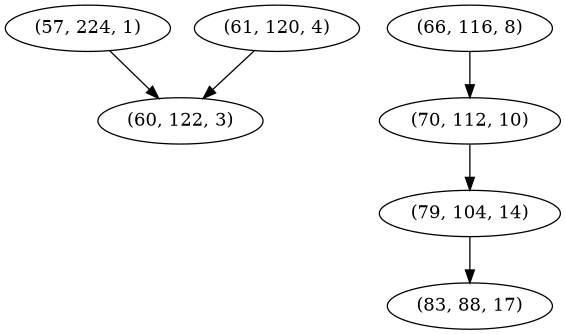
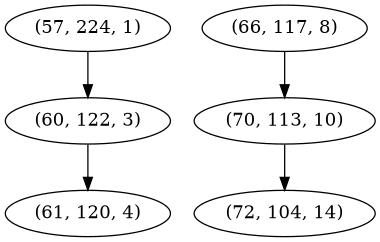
  digraph {
    n1 [label="(57, 224, 1)"]
    "(60, 122, 3)"
    "(61, 120, 4)"
-   "(66, 116, 8)"
-   "(70, 112, 10)"
-   "(79, 104, 14)"
-   "(83, 88, 17)"
+   "(66, 116, 8)" [label="(66, 117, 8)"]
+   "(70, 112, 10)" [label="(70, 113, 10)"]
+   "(79, 104, 14)" [label="(72, 104, 14)"]
    n1 -> "(60, 122, 3)"
-   "(61, 120, 4)" -> "(60, 122, 3)"
+   "(60, 122, 3)" -> "(61, 120, 4)"
    "(66, 116, 8)" -> "(70, 112, 10)"
    "(70, 112, 10)" -> "(79, 104, 14)"
-   "(79, 104, 14)" -> "(83, 88, 17)"
  }
